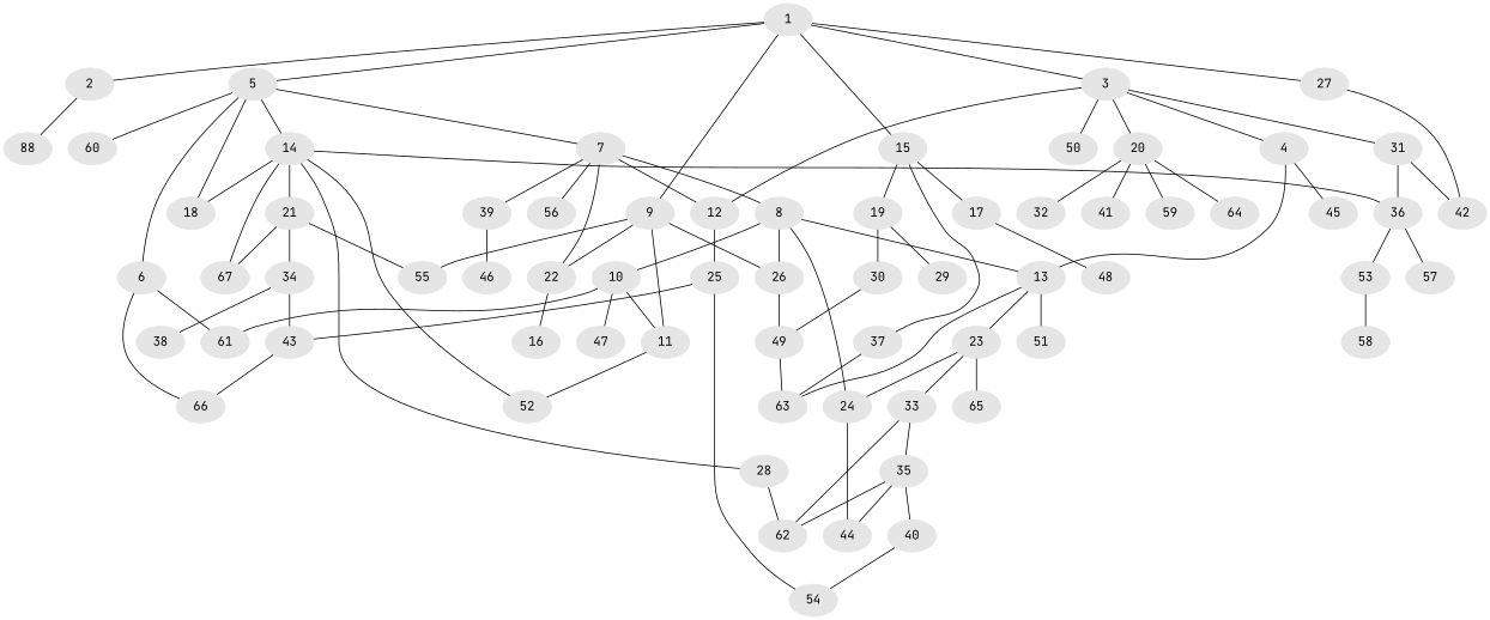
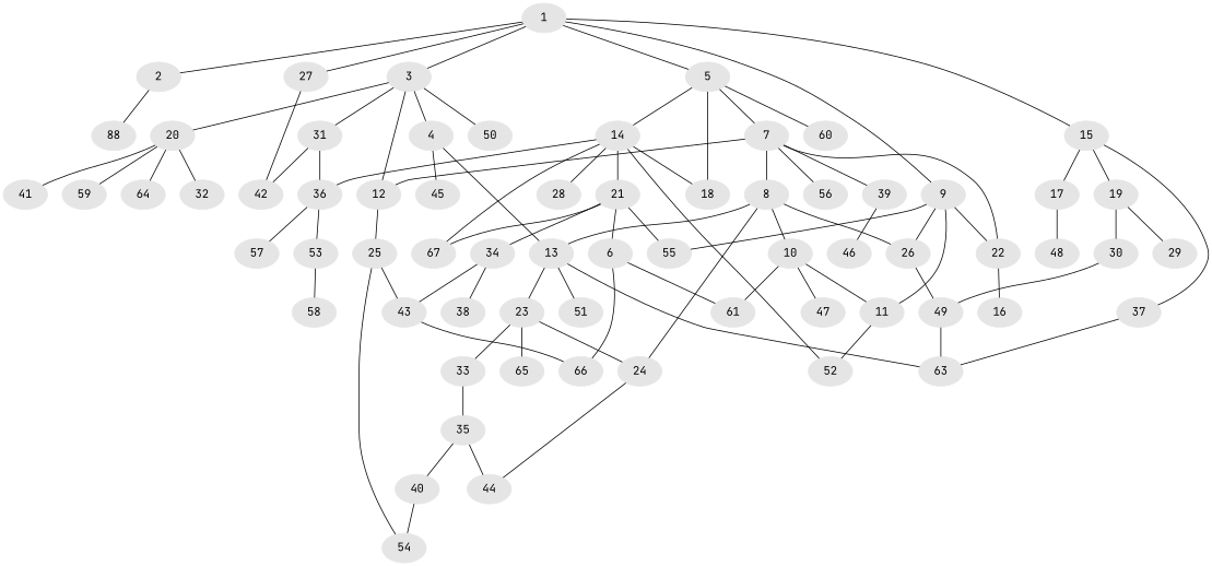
  graph {
    fontname="JetBrains Mono"
    node [color=gray90 fontname="JetBrains Mono" style=filled]
    edge [fontname="JetBrains Mono"]
    1
    2
    3
    5
    9
    15
    27
    n8 [label=88]
    4
    12
    20
    31
    50
    6
    7
    14
    18
    60
    22
    26
    11
    55
    17
    19
    37
    42
    13
    45
    25
    32
    41
    59
    64
    36
    23
    51
    63
    61
    66
    8
    39
    56
    52
    21
    28
    67
    10
    24
    16
    46
    47
    44
    49
    43
    54
    33
    65
    34
-   62
    53
    57
    48
    29
    30
    38
    35
    58
    40
    1 -- 2
    1 -- 3
    1 -- 5
    1 -- 9
    1 -- 15
    1 -- 27
    2 -- n8
    3 -- 4
    3 -- 12
    3 -- 20
    3 -- 31
    3 -- 50
-   5 -- 6
+   21 -- 6
    5 -- 7
    5 -- 14
    5 -- 18
    5 -- 60
    9 -- 22
    9 -- 26
    9 -- 11
    9 -- 55
    15 -- 17
    15 -- 19
    15 -- 37
    27 -- 42
    4 -- 13
    4 -- 45
    12 -- 25
    20 -- 32
    20 -- 41
    20 -- 59
    20 -- 64
    31 -- 42
    31 -- 36
    6 -- 61
    6 -- 66
    7 -- 12
    7 -- 22
    7 -- 8
    7 -- 39
    7 -- 56
    14 -- 18
    14 -- 36
    14 -- 52
    14 -- 21
    14 -- 28
    14 -- 67
    22 -- 16
    26 -- 49
    11 -- 52
    17 -- 48
    19 -- 29
    19 -- 30
    37 -- 63
    13 -- 23
    13 -- 51
    13 -- 63
    25 -- 43
    25 -- 54
    36 -- 53
    36 -- 57
    23 -- 24
    23 -- 33
    23 -- 65
    8 -- 26
    8 -- 13
    8 -- 10
    8 -- 24
    39 -- 46
    21 -- 55
    21 -- 67
    21 -- 34
-   28 -- 62
    10 -- 11
    10 -- 61
    10 -- 47
    24 -- 44
    49 -- 63
    43 -- 66
-   33 -- 62
    33 -- 35
    34 -- 43
    34 -- 38
    53 -- 58
    30 -- 49
    35 -- 44
-   35 -- 62
    35 -- 40
    40 -- 54
  }
